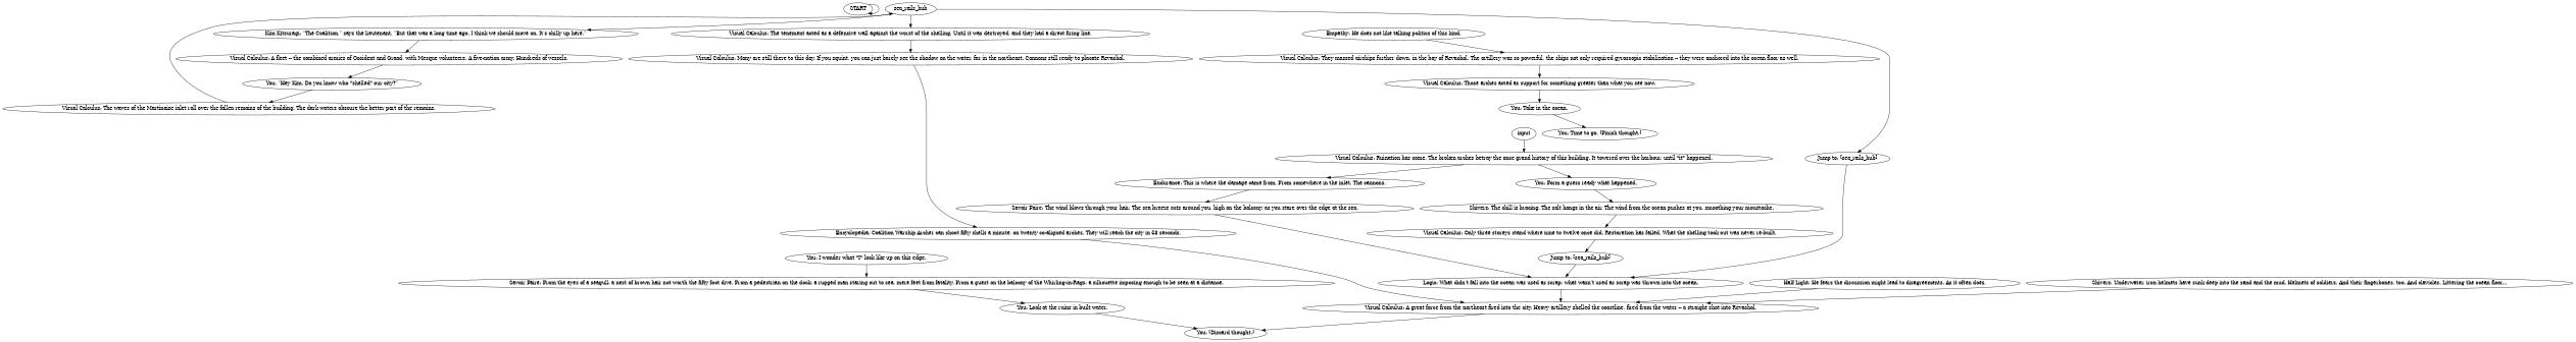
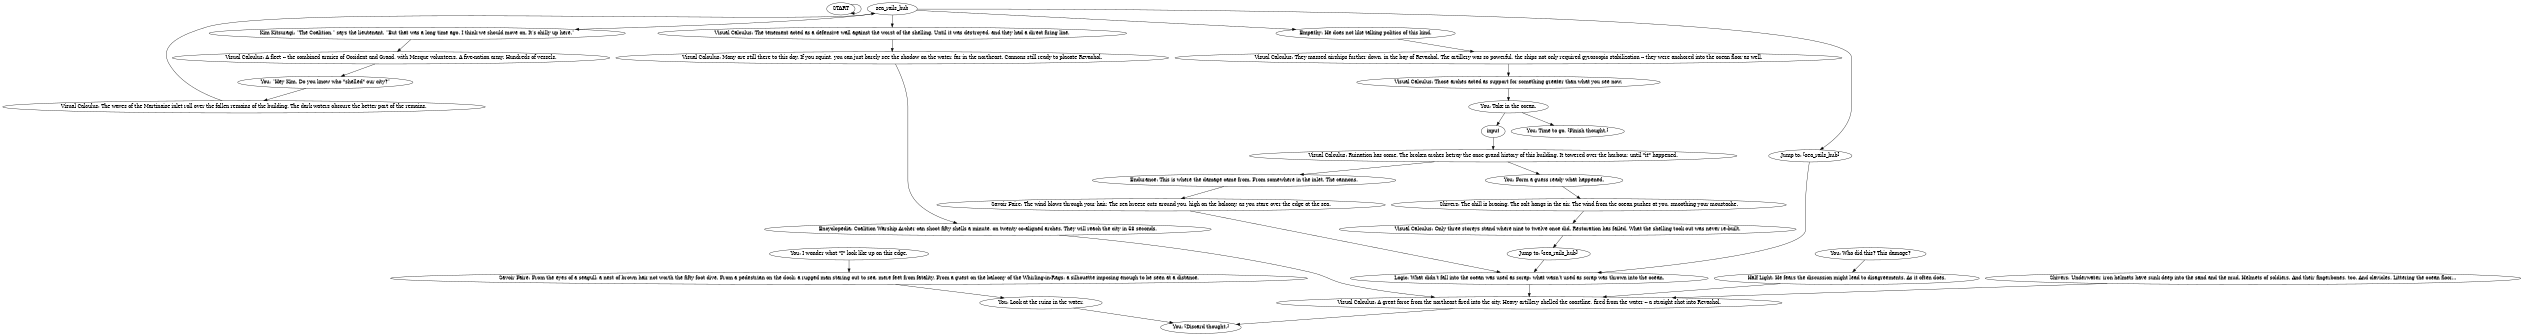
  digraph {
    n1 [label=START]
    n2 [label=input]
    n3 [label="Visual Calculus: Ruination has come. The broken arches betray the once grand history of this building. It towered over the harbour, until *it* happened."]
    n4 [label="Endurance: This is where the damage came from. From somewhere in the inlet. The cannons."]
    n5 [label="You: Form a guess ready what happened."]
    n6 [label="Visual Calculus: The waves of the Martinaise inlet roll over the fallen remains of the building. The dark waters obscure the better part of the remains."]
    n7 [label=sea_rails_hub]
    n8 [label="Kim Kitsuragi: \"The Coalition,\" says the lieutenant. \"But that was a long time ago. I think we should move on. It's chilly up here.\""]
    n9 [label="Visual Calculus: The tenement acted as a defensive wall against the worst of the shelling. Until it was destroyed, and they had a direct firing line."]
    n10 [label="Empathy: He does not like talking politics of this kind."]
    n11 [label="Jump to: [sea_rails_hub]"]
    n12 [label="Visual Calculus: A fleet -- the combined armies of Occident and Graad, with Mesque volunteers. A five-nation army. Hundreds of vessels."]
    n13 [label="You: \"Hey Kim. Do you know who *shelled* our city?\""]
    n14 [label="You: I wonder what *I* look like up on this edge."]
    n15 [label="Savoir Faire: From the eyes of a seagull: a nest of brown hair not worth the fifty foot dive. From a pedestrian on the dock: a rugged man staring out to sea, mere feet from fatality. From a guest on the balcony of the Whirling-in-Rags: a silhouette imposing enough to be seen at a distance."]
-   n16 [label="You: Look at the ruins in built water."]
+   n16 [label="You: Look at the ruins in the water."]
    n17 [label="Visual Calculus: Those arches acted as support for something greater than what you see now."]
    n18 [label="You: Take in the ocean."]
    n19 [label="You: Time to go. [Finish thought.]"]
    n20 [label="Visual Calculus: Many are still there to this day. If you squint, you can just barely see the shadow on the water, far in the northeast. Cannons still ready to placate Revachol."]
    n21 [label="Encyclopedia: Coalition Warship Archer can shoot fifty shells a minute, on twenty co-aligned arches. They will reach the city in 58 seconds."]
    n22 [label="Visual Calculus: A great force from the northeast fired into the city. Heavy artillery shelled the coastline, fired from the water -- a straight shot into Revachol."]
    n23 [label="Savoir Faire: The wind blows through your hair. The sea breeze cuts around you, high on the balcony, as you stare over the edge at the sea."]
    n24 [label="Logic: What didn't fall into the ocean was used as scrap; what wasn't used as scrap was thrown into the ocean."]
    n25 [label="You: [Discard thought.]"]
    n26 [label="Visual Calculus: They massed airships further down, in the bay of Revachol. The artillery was so powerful, the ships not only required gyroscopic stabilization -- they were anchored into the ocean floor as well."]
+   n27 [label="You: Who did this? This damage?"]
    n28 [label="Half Light: He fears the discussion might lead to disagreements. As it often does."]
    n29 [label="Visual Calculus: Only three storeys stand where nine to twelve once did. Restoration has failed. What the shelling took out was never re-built."]
    n30 [label="Jump to: [sea_rails_hub]"]
    n31 [label="Shivers: The chill is bracing. The salt hangs in the air. The wind from the ocean pushes at you, smoothing your moustache."]
    n32 [label="Shivers: Underwater, iron helmets have sunk deep into the sand and the mud. Helmets of soldiers. And their fingerbones, too. And clavicles. Littering the ocean floor..."]
    n1 -> n1
    n2 -> n3
    n3 -> n4
    n3 -> n5
    n4 -> n23
    n5 -> n31
    n6 -> n7
    n7 -> n8
    n7 -> n9
+   n7 -> n10
    n7 -> n11
    n8 -> n12
    n9 -> n20
    n10 -> n26
    n11 -> n24
    n12 -> n13
    n13 -> n6
    n14 -> n15
    n15 -> n16
    n16 -> n25
    n17 -> n18
+   n18 -> n2
    n18 -> n19
    n20 -> n21
    n21 -> n22
    n22 -> n25
    n23 -> n24
    n24 -> n22
    n26 -> n17
+   n27 -> n28
    n28 -> n22
    n29 -> n30
    n30 -> n24
    n31 -> n29
    n32 -> n22
  }
